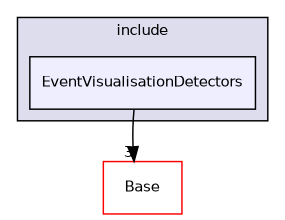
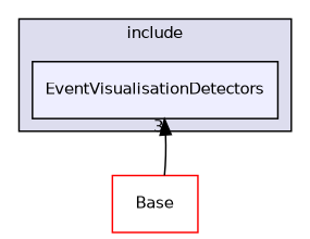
  digraph {
    compound=true
    node [fontname=Helvetica fontsize=10 shape=box]
    n1 [fillcolor="#eeeeff" label=EventVisualisationDetectors pencolor=black style=filled]
    n2 [color=red label=Base]
    subgraph cluster_1 {
      bgcolor="#ddddee"
      fontname=Helvetica
      fontsize=10
      label=include
      pencolor=black
      n1
    }
-   n1 -> n2 [headlabel=3 labeldistance=1.5 labelfontname=Helvetica labelfontsize=10]
+   n2 -> n1 [headlabel=3 labeldistance=1.5 labelfontname=Helvetica labelfontsize=10]
  }
